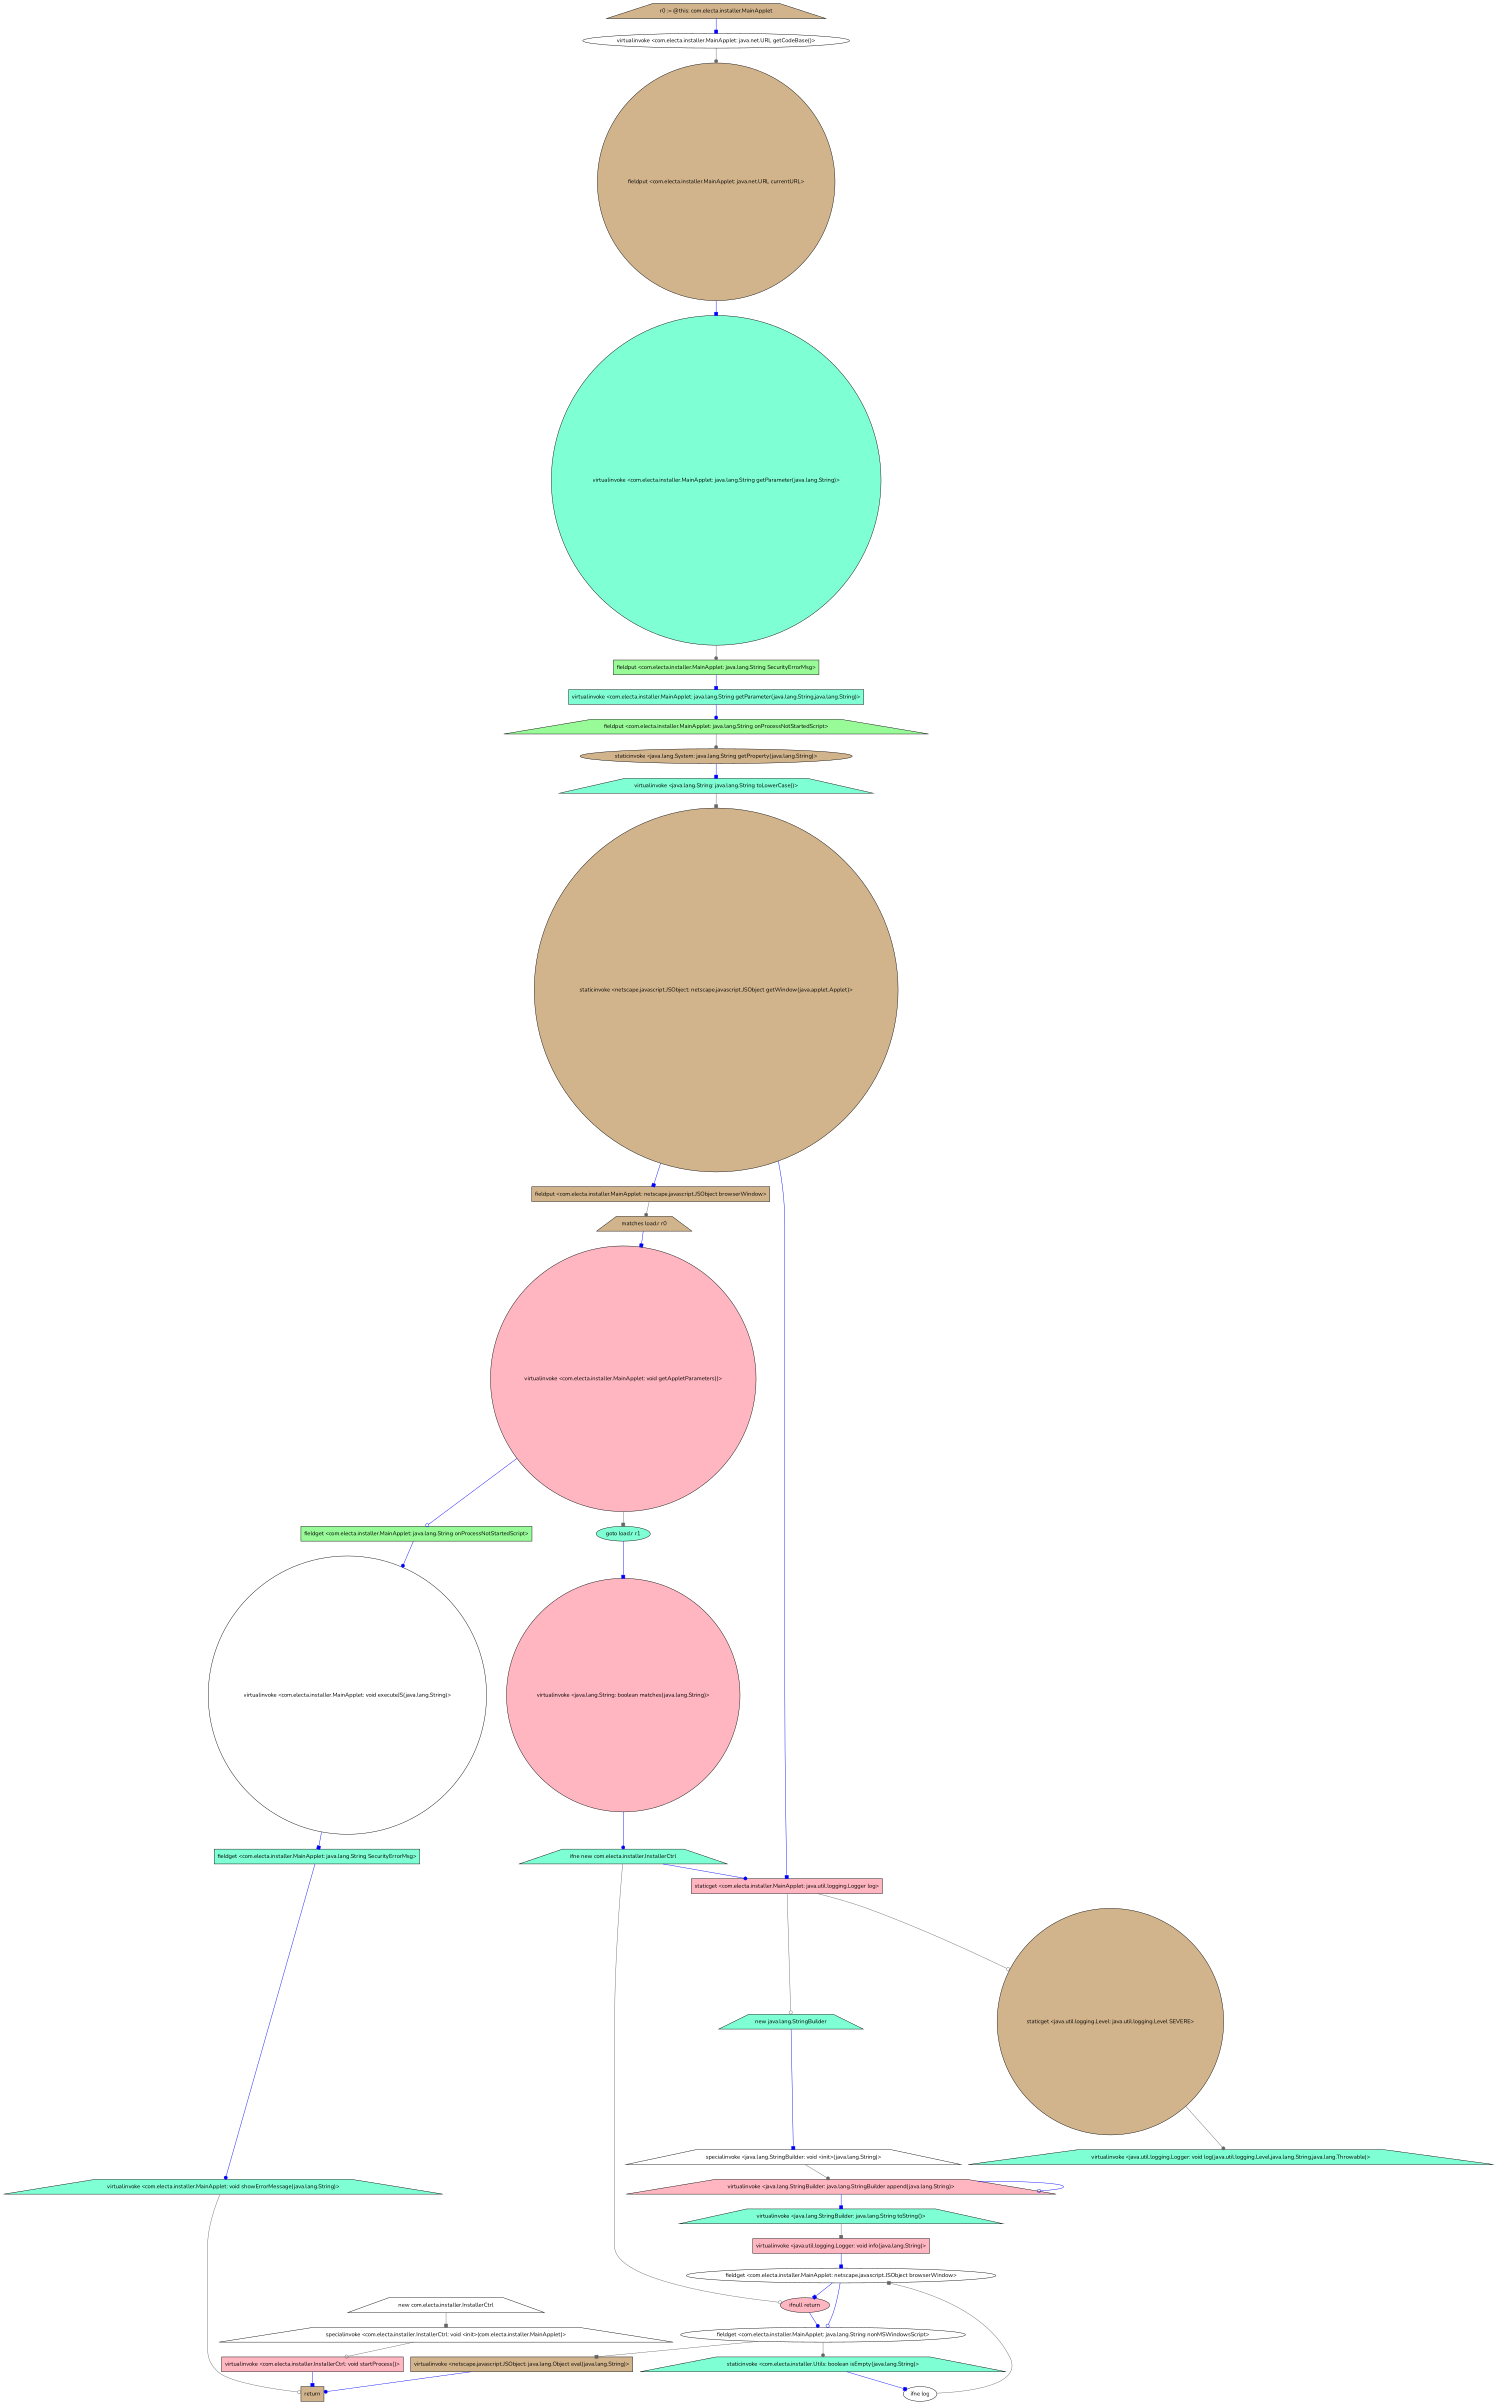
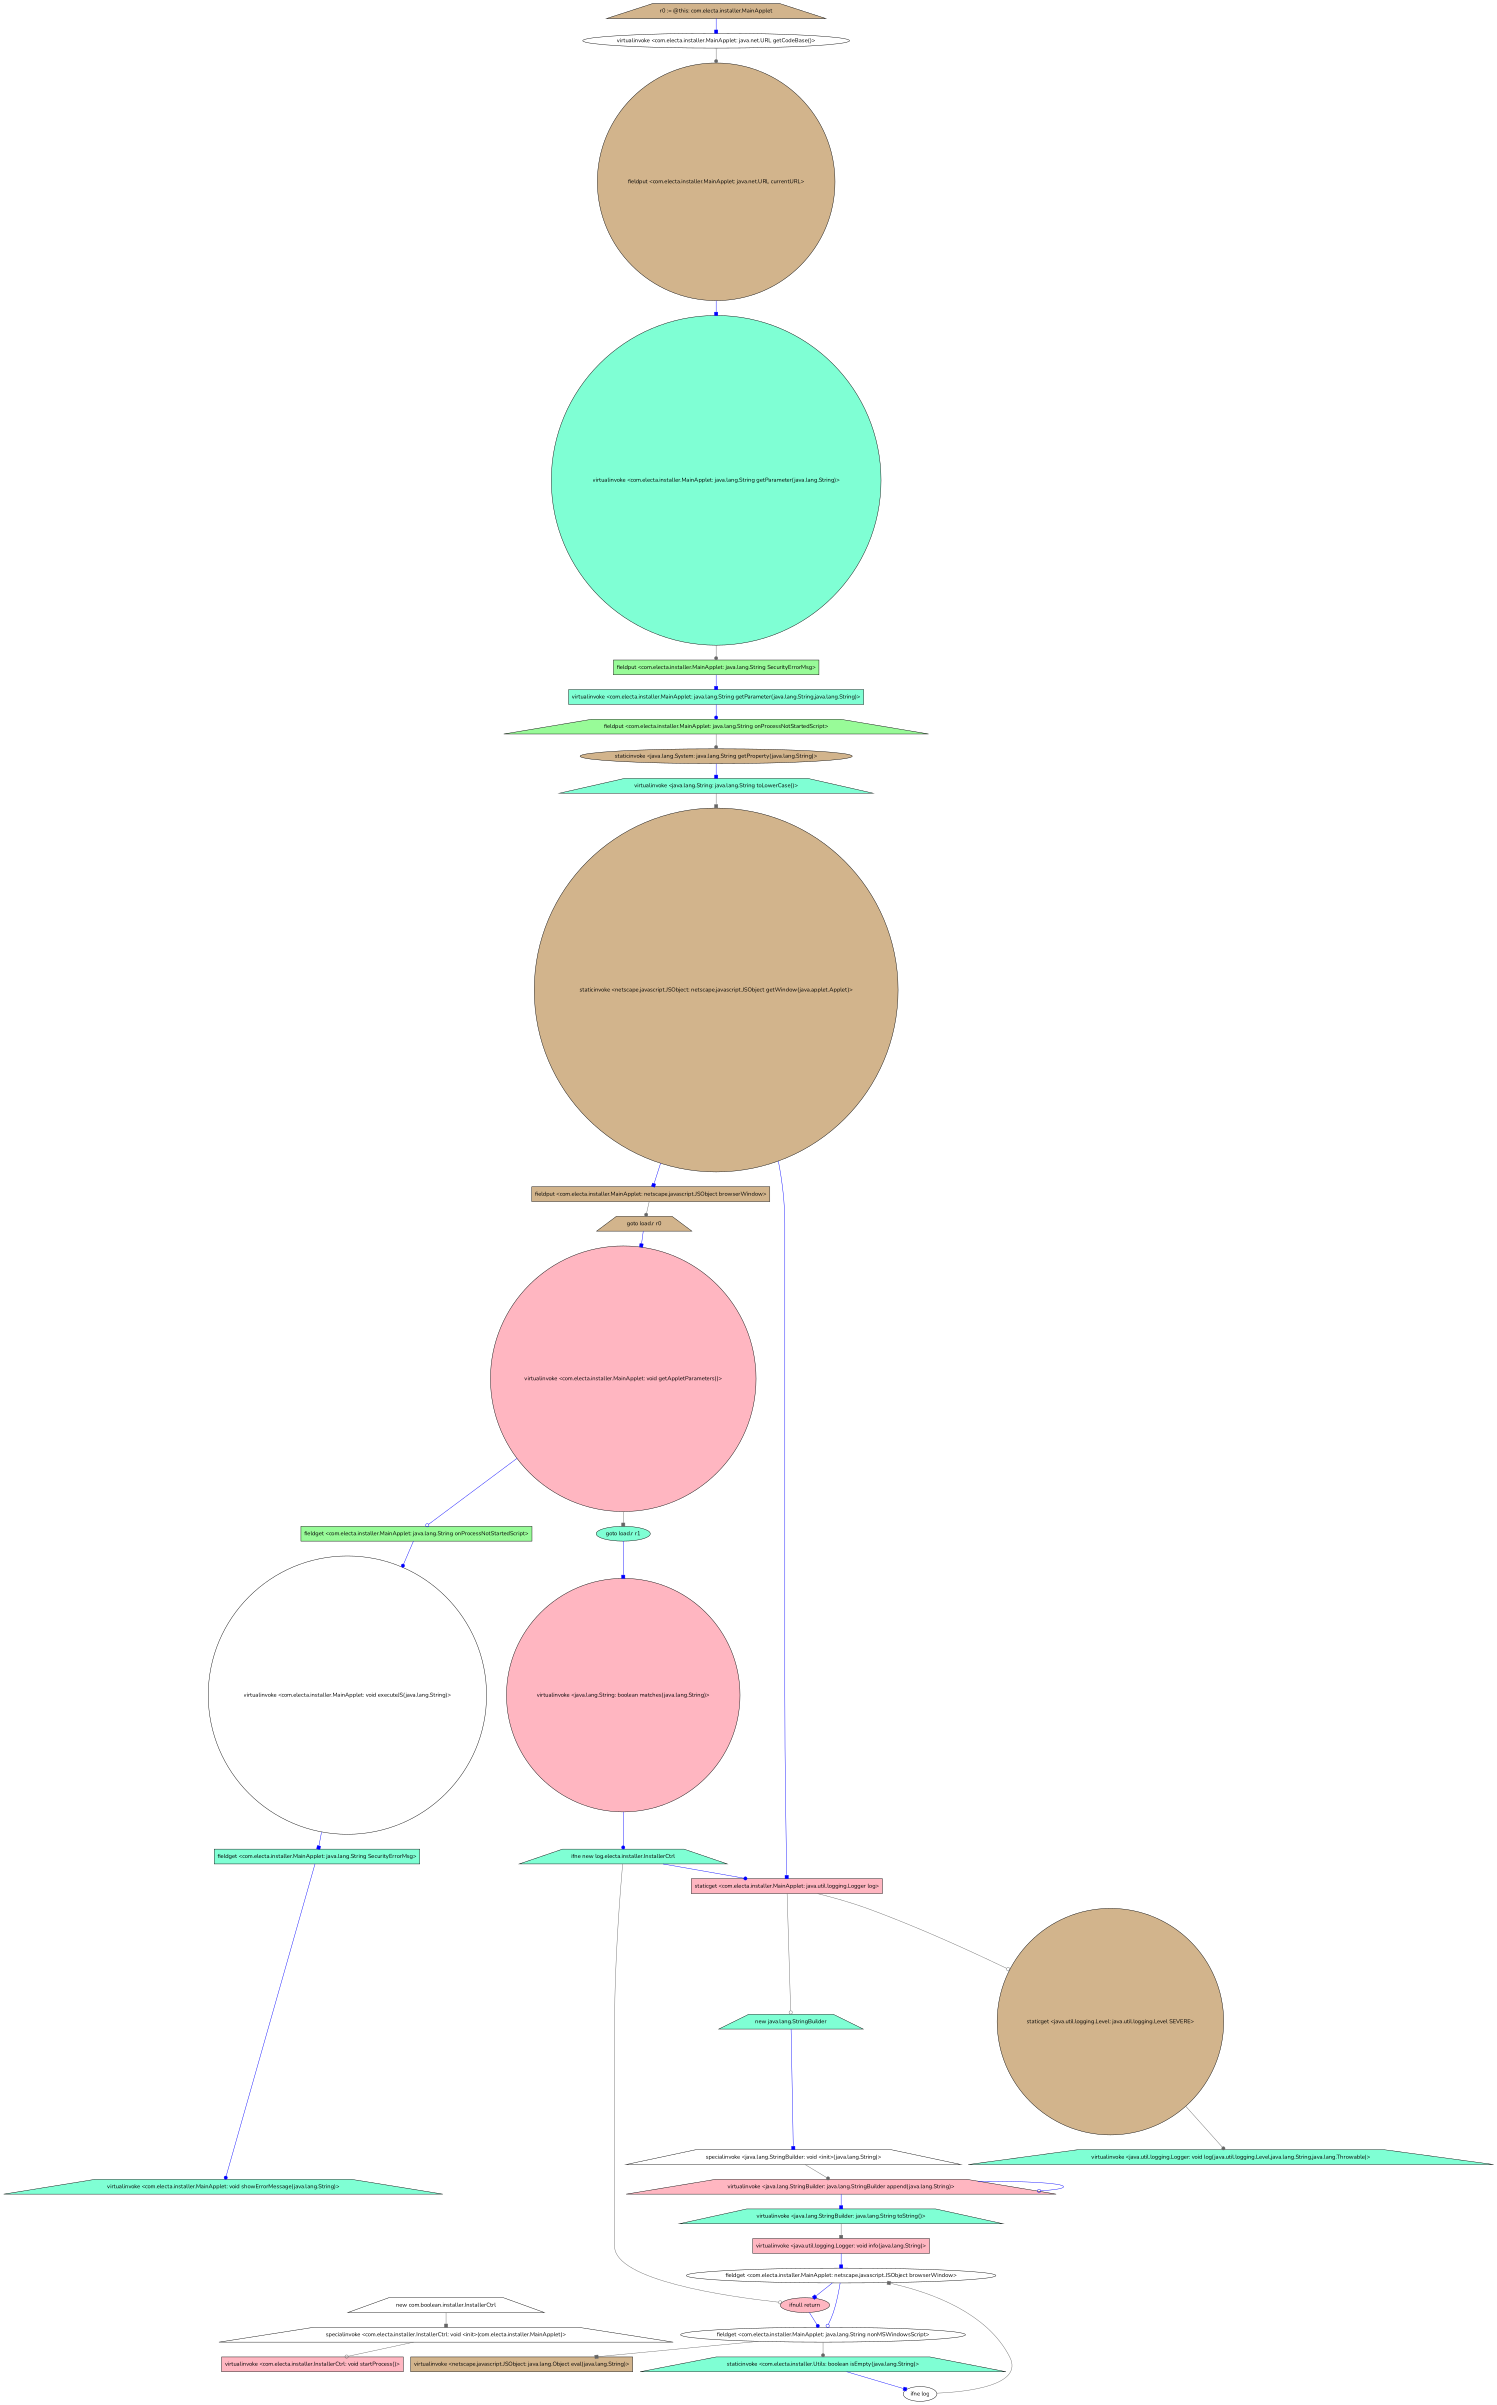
  digraph {
    fontname=Nunito
    node [fillcolor=aquamarine fontname=Nunito shape=trapezium style=filled]
    edge [arrowhead=box color=blue fontname=Nunito]
    "r0 := @this: com.electa.installer.MainApplet" [fillcolor=tan]
    "virtualinvoke <com.electa.installer.MainApplet: java.net.URL getCodeBase()>" [fillcolor=white shape=ellipse]
    "fieldput <com.electa.installer.MainApplet: java.net.URL currentURL>" [fillcolor=tan shape=circle]
    "virtualinvoke <com.electa.installer.MainApplet: java.lang.String getParameter(java.lang.String)>" [shape=circle]
    "fieldput <com.electa.installer.MainApplet: java.lang.String SecurityErrorMsg>" [fillcolor=palegreen shape=box]
    "virtualinvoke <com.electa.installer.MainApplet: java.lang.String getParameter(java.lang.String,java.lang.String)>" [shape=box]
    "fieldput <com.electa.installer.MainApplet: java.lang.String onProcessNotStartedScript>" [fillcolor=palegreen]
    "staticinvoke <java.lang.System: java.lang.String getProperty(java.lang.String)>" [fillcolor=tan shape=ellipse]
    "virtualinvoke <java.lang.String: java.lang.String toLowerCase()>"
    "staticinvoke <netscape.javascript.JSObject: netscape.javascript.JSObject getWindow(java.applet.Applet)>" [fillcolor=tan shape=circle]
    "fieldput <com.electa.installer.MainApplet: netscape.javascript.JSObject browserWindow>" [fillcolor=tan shape=box]
    "staticget <com.electa.installer.MainApplet: java.util.logging.Logger log>" [fillcolor=lightpink shape=box]
-   "goto load.r r0" [fillcolor=tan label="matches load.r r0"]
+   "goto load.r r0" [fillcolor=tan]
    "new java.lang.StringBuilder"
    "staticget <java.util.logging.Level: java.util.logging.Level SEVERE>" [fillcolor=tan shape=circle]
    "virtualinvoke <com.electa.installer.MainApplet: void getAppletParameters()>" [fillcolor=lightpink shape=circle]
    "goto load.r r1" [shape=ellipse]
    "fieldget <com.electa.installer.MainApplet: java.lang.String onProcessNotStartedScript>" [fillcolor=palegreen shape=box]
    "virtualinvoke <java.lang.String: boolean matches(java.lang.String)>" [fillcolor=lightpink shape=circle]
    "virtualinvoke <com.electa.installer.MainApplet: void executeJS(java.lang.String)>" [fillcolor=white shape=circle]
-   "ifne new com.electa.installer.InstallerCtrl"
+   "ifne new com.electa.installer.InstallerCtrl" [label="ifne new log.electa.installer.InstallerCtrl"]
    "ifnull return" [fillcolor=lightpink shape=ellipse]
-   "new com.electa.installer.InstallerCtrl" [fillcolor=white]
+   "new com.electa.installer.InstallerCtrl" [fillcolor=white label="new com.boolean.installer.InstallerCtrl"]
    "specialinvoke <com.electa.installer.InstallerCtrl: void <init>(com.electa.installer.MainApplet)>" [fillcolor=white]
    "specialinvoke <java.lang.StringBuilder: void <init>(java.lang.String)>" [fillcolor=white]
    "virtualinvoke <java.util.logging.Logger: void log(java.util.logging.Level,java.lang.String,java.lang.Throwable)>"
    "virtualinvoke <java.lang.StringBuilder: java.lang.StringBuilder append(java.lang.String)>" [fillcolor=lightpink]
    "virtualinvoke <java.lang.StringBuilder: java.lang.String toString()>"
    "virtualinvoke <java.util.logging.Logger: void info(java.lang.String)>" [fillcolor=lightpink shape=box]
    "fieldget <com.electa.installer.MainApplet: netscape.javascript.JSObject browserWindow>" [fillcolor=white shape=ellipse]
    "fieldget <com.electa.installer.MainApplet: java.lang.String nonMSWindowsScript>" [fillcolor=white shape=ellipse]
    "staticinvoke <com.electa.installer.Utils: boolean isEmpty(java.lang.String)>"
    "virtualinvoke <netscape.javascript.JSObject: java.lang.Object eval(java.lang.String)>" [fillcolor=tan shape=box]
    n34 [fillcolor=white label="ifne log" shape=ellipse]
-   return [fillcolor=tan shape=box]
    "virtualinvoke <com.electa.installer.InstallerCtrl: void startProcess()>" [fillcolor=lightpink shape=box]
    "fieldget <com.electa.installer.MainApplet: java.lang.String SecurityErrorMsg>" [shape=box]
    "virtualinvoke <com.electa.installer.MainApplet: void showErrorMessage(java.lang.String)>"
    "r0 := @this: com.electa.installer.MainApplet" -> "virtualinvoke <com.electa.installer.MainApplet: java.net.URL getCodeBase()>"
    "virtualinvoke <com.electa.installer.MainApplet: java.net.URL getCodeBase()>" -> "fieldput <com.electa.installer.MainApplet: java.net.URL currentURL>" [arrowhead=dot color=gray40]
    "fieldput <com.electa.installer.MainApplet: java.net.URL currentURL>" -> "virtualinvoke <com.electa.installer.MainApplet: java.lang.String getParameter(java.lang.String)>"
    "virtualinvoke <com.electa.installer.MainApplet: java.lang.String getParameter(java.lang.String)>" -> "fieldput <com.electa.installer.MainApplet: java.lang.String SecurityErrorMsg>" [arrowhead=dot color=gray40]
    "fieldput <com.electa.installer.MainApplet: java.lang.String SecurityErrorMsg>" -> "virtualinvoke <com.electa.installer.MainApplet: java.lang.String getParameter(java.lang.String,java.lang.String)>"
    "virtualinvoke <com.electa.installer.MainApplet: java.lang.String getParameter(java.lang.String,java.lang.String)>" -> "fieldput <com.electa.installer.MainApplet: java.lang.String onProcessNotStartedScript>" [arrowhead=dot]
    "fieldput <com.electa.installer.MainApplet: java.lang.String onProcessNotStartedScript>" -> "staticinvoke <java.lang.System: java.lang.String getProperty(java.lang.String)>" [arrowhead=dot color=gray40]
    "staticinvoke <java.lang.System: java.lang.String getProperty(java.lang.String)>" -> "virtualinvoke <java.lang.String: java.lang.String toLowerCase()>"
    "virtualinvoke <java.lang.String: java.lang.String toLowerCase()>" -> "staticinvoke <netscape.javascript.JSObject: netscape.javascript.JSObject getWindow(java.applet.Applet)>" [color=gray40]
    "staticinvoke <netscape.javascript.JSObject: netscape.javascript.JSObject getWindow(java.applet.Applet)>" -> "fieldput <com.electa.installer.MainApplet: netscape.javascript.JSObject browserWindow>"
    "staticinvoke <netscape.javascript.JSObject: netscape.javascript.JSObject getWindow(java.applet.Applet)>" -> "staticget <com.electa.installer.MainApplet: java.util.logging.Logger log>"
    "fieldput <com.electa.installer.MainApplet: netscape.javascript.JSObject browserWindow>" -> "goto load.r r0" [arrowhead=dot color=gray40]
    "staticget <com.electa.installer.MainApplet: java.util.logging.Logger log>" -> "new java.lang.StringBuilder" [arrowhead=odot color=gray40]
    "staticget <com.electa.installer.MainApplet: java.util.logging.Logger log>" -> "staticget <java.util.logging.Level: java.util.logging.Level SEVERE>" [arrowhead=odot color=gray40]
    "goto load.r r0" -> "virtualinvoke <com.electa.installer.MainApplet: void getAppletParameters()>"
    "new java.lang.StringBuilder" -> "specialinvoke <java.lang.StringBuilder: void <init>(java.lang.String)>"
    "staticget <java.util.logging.Level: java.util.logging.Level SEVERE>" -> "virtualinvoke <java.util.logging.Logger: void log(java.util.logging.Level,java.lang.String,java.lang.Throwable)>" [arrowhead=dot color=gray40]
    "virtualinvoke <com.electa.installer.MainApplet: void getAppletParameters()>" -> "goto load.r r1" [color=gray40]
    "virtualinvoke <com.electa.installer.MainApplet: void getAppletParameters()>" -> "fieldget <com.electa.installer.MainApplet: java.lang.String onProcessNotStartedScript>" [arrowhead=odot]
    "goto load.r r1" -> "virtualinvoke <java.lang.String: boolean matches(java.lang.String)>"
    "fieldget <com.electa.installer.MainApplet: java.lang.String onProcessNotStartedScript>" -> "virtualinvoke <com.electa.installer.MainApplet: void executeJS(java.lang.String)>" [arrowhead=dot]
    "virtualinvoke <java.lang.String: boolean matches(java.lang.String)>" -> "ifne new com.electa.installer.InstallerCtrl" [arrowhead=dot]
    "virtualinvoke <com.electa.installer.MainApplet: void executeJS(java.lang.String)>" -> "fieldget <com.electa.installer.MainApplet: java.lang.String SecurityErrorMsg>"
    "ifne new com.electa.installer.InstallerCtrl" -> "staticget <com.electa.installer.MainApplet: java.util.logging.Logger log>" [arrowhead=dot]
    "ifne new com.electa.installer.InstallerCtrl" -> "ifnull return" [arrowhead=odot color=gray40]
    "ifnull return" -> "fieldget <com.electa.installer.MainApplet: java.lang.String nonMSWindowsScript>" [arrowhead=dot]
    "new com.electa.installer.InstallerCtrl" -> "specialinvoke <com.electa.installer.InstallerCtrl: void <init>(com.electa.installer.MainApplet)>" [color=gray40]
    "specialinvoke <com.electa.installer.InstallerCtrl: void <init>(com.electa.installer.MainApplet)>" -> "virtualinvoke <com.electa.installer.InstallerCtrl: void startProcess()>" [arrowhead=odot color=gray40]
    "specialinvoke <java.lang.StringBuilder: void <init>(java.lang.String)>" -> "virtualinvoke <java.lang.StringBuilder: java.lang.StringBuilder append(java.lang.String)>" [arrowhead=dot color=gray40]
    "virtualinvoke <java.lang.StringBuilder: java.lang.StringBuilder append(java.lang.String)>" -> "virtualinvoke <java.lang.StringBuilder: java.lang.StringBuilder append(java.lang.String)>" [arrowhead=odot]
    "virtualinvoke <java.lang.StringBuilder: java.lang.StringBuilder append(java.lang.String)>" -> "virtualinvoke <java.lang.StringBuilder: java.lang.String toString()>"
    "virtualinvoke <java.lang.StringBuilder: java.lang.String toString()>" -> "virtualinvoke <java.util.logging.Logger: void info(java.lang.String)>" [color=gray40]
    "virtualinvoke <java.util.logging.Logger: void info(java.lang.String)>" -> "fieldget <com.electa.installer.MainApplet: netscape.javascript.JSObject browserWindow>"
    "fieldget <com.electa.installer.MainApplet: netscape.javascript.JSObject browserWindow>" -> "ifnull return"
    "fieldget <com.electa.installer.MainApplet: netscape.javascript.JSObject browserWindow>" -> "fieldget <com.electa.installer.MainApplet: java.lang.String nonMSWindowsScript>" [arrowhead=odot]
    "fieldget <com.electa.installer.MainApplet: java.lang.String nonMSWindowsScript>" -> "staticinvoke <com.electa.installer.Utils: boolean isEmpty(java.lang.String)>" [arrowhead=dot color=gray40]
    "fieldget <com.electa.installer.MainApplet: java.lang.String nonMSWindowsScript>" -> "virtualinvoke <netscape.javascript.JSObject: java.lang.Object eval(java.lang.String)>" [color=gray40]
    "staticinvoke <com.electa.installer.Utils: boolean isEmpty(java.lang.String)>" -> n34
-   "virtualinvoke <netscape.javascript.JSObject: java.lang.Object eval(java.lang.String)>" -> return [arrowhead=dot]
    n34 -> "fieldget <com.electa.installer.MainApplet: netscape.javascript.JSObject browserWindow>" [color=gray40]
-   "virtualinvoke <com.electa.installer.InstallerCtrl: void startProcess()>" -> return
    "fieldget <com.electa.installer.MainApplet: java.lang.String SecurityErrorMsg>" -> "virtualinvoke <com.electa.installer.MainApplet: void showErrorMessage(java.lang.String)>" [arrowhead=dot]
-   "virtualinvoke <com.electa.installer.MainApplet: void showErrorMessage(java.lang.String)>" -> return [arrowhead=odot color=gray40]
  }
